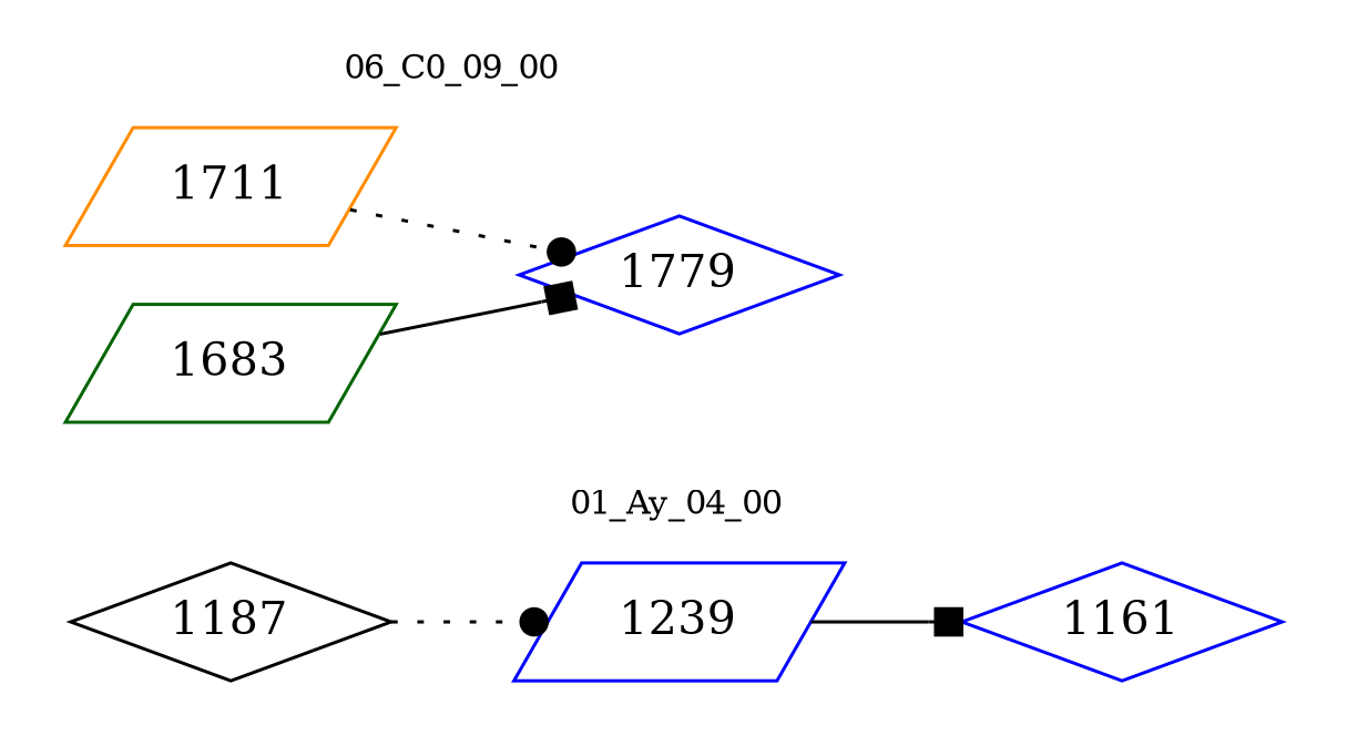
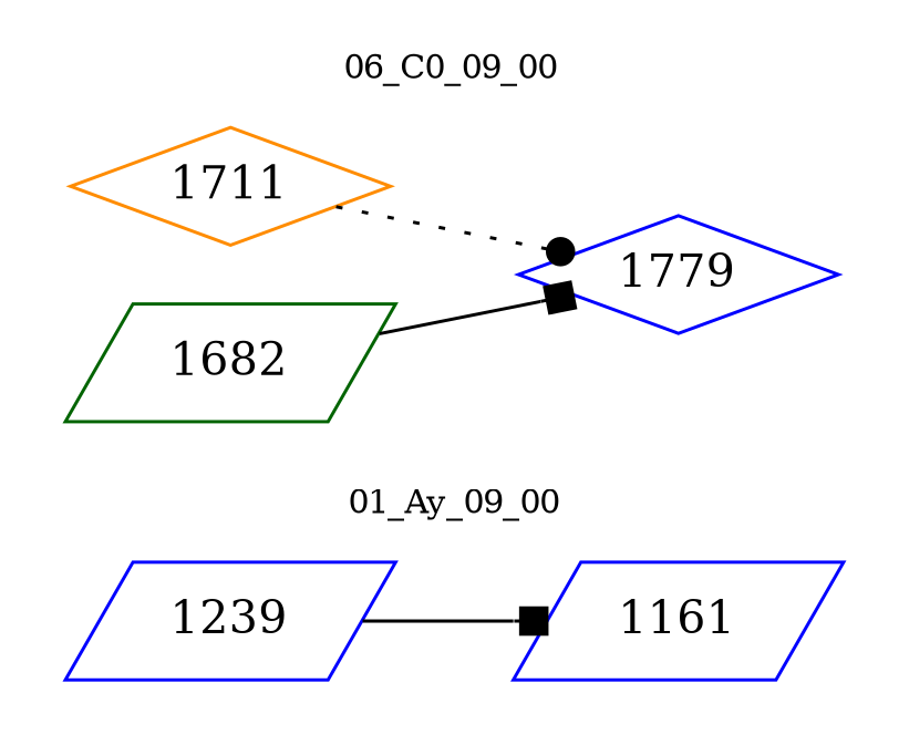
  digraph {
    rankdir=LR
    node [color=blue shape=diamond]
    edge [arrowhead=dot color=black style=dotted]
-   n1 [color=black label=1187]
    n2 [label=1239 shape=parallelogram]
-   n3 [label=1161]
-   n4 [color=darkorange label=1711 shape=parallelogram]
-   n5 [color=darkgreen label=1683 shape=parallelogram]
+   n3 [label=1161 shape=parallelogram]
+   n4 [color=darkorange label=1711]
+   n5 [color=darkgreen label=1682 shape=parallelogram]
    n6 [label=1779]
    subgraph cluster_1 {
      color=white
      fontsize=10
-     label="01_Ay_04_00"
-     n1
+     label="01_Ay_09_00"
      n2
      n3
    }
    subgraph cluster_2 {
      color=white
      fontsize=10
      label="06_C0_09_00"
      n4
      n5
      n6
    }
-   n1 -> n2
    n2 -> n3 [arrowhead=box style=solid]
    n4 -> n6
    n5 -> n6 [arrowhead=box style=solid]
  }
